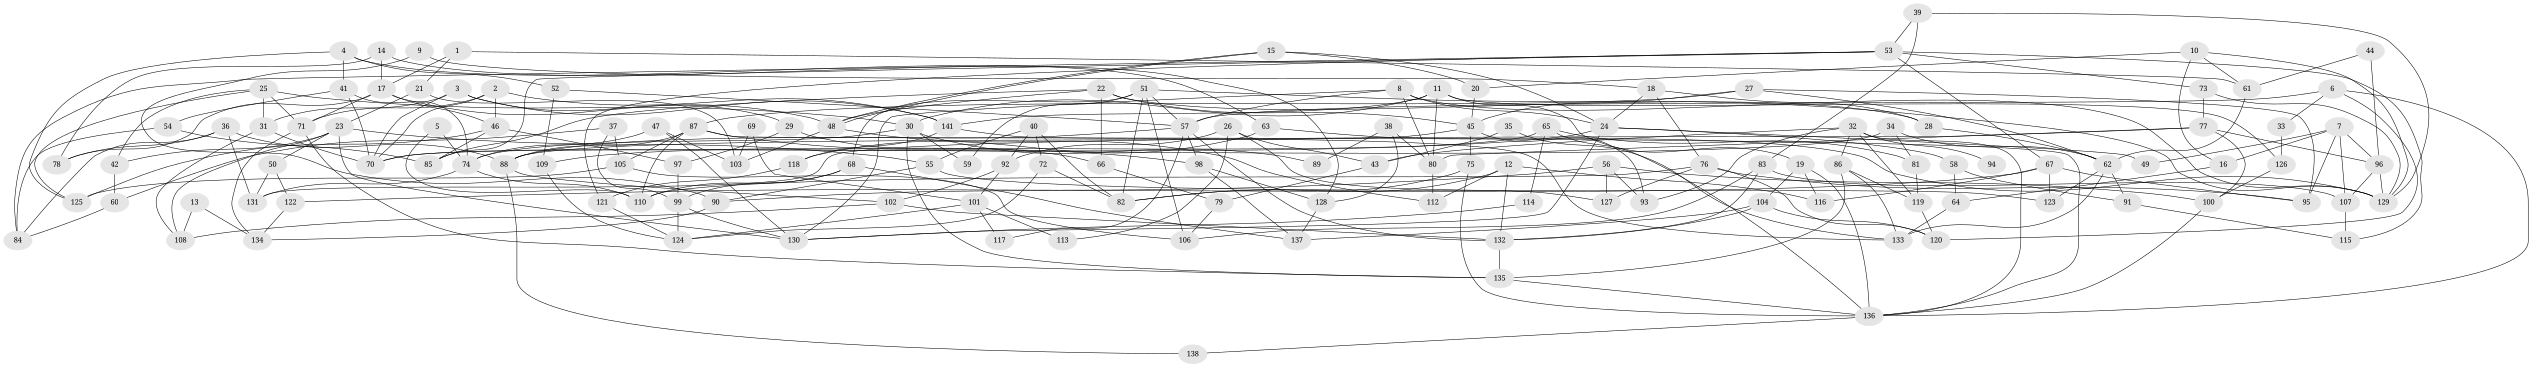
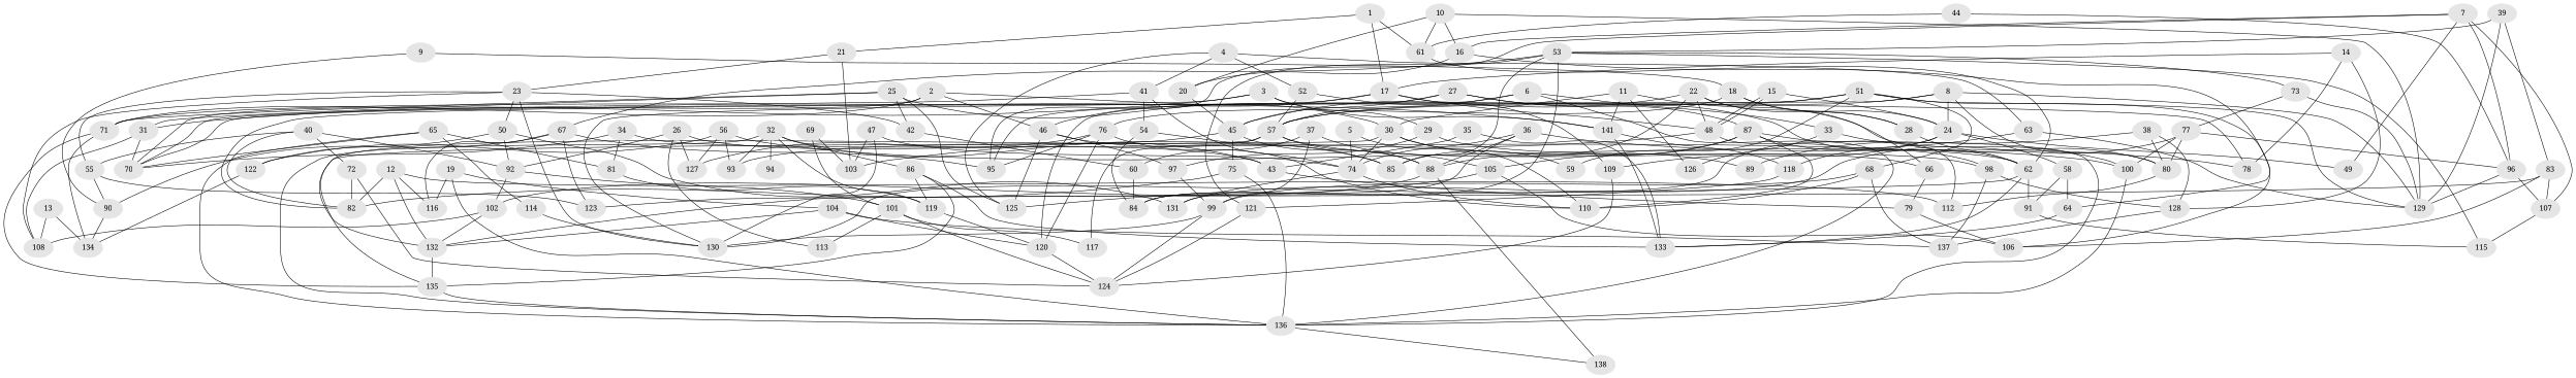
  graph {
    fontname="Noto Serif"
    node [color=gray90 fontname="Noto Serif" style=filled]
    edge [fontname="Noto Serif"]
    1
    17
    21
    61
    46
    71
    78
    48
    23
    103
    62
    2
    70
    n14 [label=141]
    125
    85
    97
    134
    135
    133
    118
    3
    29
    31
    66
    108
    4
    41
    52
    63
    74
    54
    57
    109
    129
    5
    110
    131
    6
    33
    120
    136
    126
    100
    132
    88
    98
    117
    124
    138
    7
    16
    49
    95
    96
    107
    20
    64
    115
    8
    24
    80
    130
    58
    112
    9
    18
    90
    28
    76
    10
    45
    11
    19
    30
    116
    104
    59
    89
    12
    82
    13
    14
    128
    137
    15
    127
    93
    75
    42
    50
    55
    22
    79
    60
    92
    122
    123
    91
    25
    26
    43
    113
    101
    102
    27
    87
    105
    99
    32
    86
    94
    119
    34
    81
    35
    36
    84
    37
    106
    38
    39
    53
    83
    67
    73
    121
    40
    72
    44
    47
    51
    68
    77
    56
    65
    114
    69
    1 -- 17
    1 -- 21
    1 -- 61
    17 -- 46
    17 -- 71
    17 -- 78
    17 -- 48
    21 -- 23
    21 -- 103
    61 -- 62
    46 -- 125
    46 -- 85
    46 -- 97
    71 -- 134
    71 -- 135
    48 -- 103
    48 -- 112
    23 -- 108
    23 -- 130
    23 -- 42
    23 -- 50
    23 -- 55
    62 -- 133
    62 -- 123
    62 -- 91
    2 -- 46
    2 -- 71
    2 -- 70
    2 -- n14
    n14 -- 133
    n14 -- 118
    97 -- 99
    135 -- 136
    118 -- 121
    3 -- 70
    3 -- n14
    3 -- 29
    3 -- 31
    29 -- 97
    29 -- 66
    31 -- 70
    31 -- 108
    66 -- 79
    4 -- 125
    4 -- 41
    4 -- 52
    4 -- 63
    41 -- 70
    41 -- 74
    41 -- 54
    52 -- 57
    52 -- 109
    63 -- 118
    63 -- 129
    74 -- 110
    74 -- 131
    54 -- 85
    54 -- 84
    57 -- 132
    57 -- 88
    57 -- 98
    57 -- 117
    109 -- 124
    5 -- 74
    5 -- 110
    6 -- 57
    6 -- 33
    6 -- 120
    6 -- 136
    33 -- 126
-   126 -- 100
+   33 -- 100
+   120 -- 124
    136 -- 138
    100 -- 136
    132 -- 135
    88 -- 138
    88 -- 102
    98 -- 128
    98 -- 137
    7 -- 16
    7 -- 49
    7 -- 95
    7 -- 96
    7 -- 107
-   15 -- 20
+   16 -- 20
    16 -- 64
    96 -- 129
    96 -- 107
    107 -- 115
    20 -- 45
    64 -- 133
    8 -- 57
    8 -- 129
    8 -- 24
    8 -- 80
    8 -- 130
    24 -- 109
    24 -- 49
    24 -- 130
    24 -- 58
    80 -- 112
    58 -- 64
    58 -- 91
    9 -- 18
    9 -- 90
    18 -- 24
    18 -- 28
    18 -- 76
    90 -- 134
    28 -- 62
    76 -- 110
    76 -- 120
    76 -- 95
    76 -- 127
    10 -- 61
    10 -- 129
    10 -- 16
    10 -- 20
    45 -- 88
    45 -- 93
    45 -- 75
    11 -- n14
    11 -- 126
    11 -- 80
-   11 -- 19
    11 -- 30
    19 -- 136
    19 -- 116
    19 -- 104
    30 -- 135
    30 -- 74
    30 -- 59
    30 -- 89
    104 -- 120
    104 -- 132
    104 -- 137
    12 -- 132
    12 -- 112
    12 -- 116
    12 -- 82
    13 -- 134
    13 -- 108
    14 -- 17
    14 -- 78
    14 -- 128
    128 -- 137
    15 -- 48
    15 -- 48
    15 -- 24
    75 -- 136
    75 -- 82
    42 -- 60
    50 -- 131
+   50 -- 92
    50 -- 122
    55 -- 90
    55 -- 123
    22 -- 48
    22 -- 85
    22 -- 66
    22 -- 28
    22 -- 45
    79 -- 106
    60 -- 84
    92 -- 101
    92 -- 102
    122 -- 134
    91 -- 115
    25 -- 71
    25 -- 125
    25 -- 31
    25 -- 30
    25 -- 42
    26 -- 127
    26 -- 92
    26 -- 43
    26 -- 113
    43 -- 79
    101 -- 117
    101 -- 124
    101 -- 113
    102 -- 108
    102 -- 132
    27 -- 62
    27 -- 95
    27 -- 45
    27 -- 87
    87 -- 110
    87 -- 136
    87 -- 88
    87 -- 98
    87 -- 105
    105 -- 125
    105 -- 106
    99 -- 124
    99 -- 130
    32 -- 136
    32 -- 93
    32 -- 43
    32 -- 86
    32 -- 94
    32 -- 119
    86 -- 135
    86 -- 133
    86 -- 119
    119 -- 120
    34 -- 62
    34 -- 70
    34 -- 81
    81 -- 119
    35 -- 133
    35 -- 43
    36 -- 78
-   36 -- 131
+   36 -- 74
    36 -- 88
    36 -- 84
    37 -- 60
    37 -- 105
    37 -- 99
    38 -- 80
    38 -- 89
    38 -- 128
    39 -- 129
    39 -- 53
    39 -- 83
    53 -- 85
    53 -- 115
    53 -- 84
    53 -- 67
    53 -- 73
    53 -- 121
    83 -- 132
    83 -- 107
    83 -- 106
    67 -- 95
    67 -- 90
    67 -- 116
    67 -- 123
    73 -- 129
    73 -- 77
    121 -- 124
    40 -- 82
    40 -- 55
    40 -- 92
    40 -- 72
    72 -- 124
    72 -- 82
    44 -- 61
    44 -- 96
    47 -- 103
    47 -- 74
    47 -- 130
    51 -- 57
    51 -- 129
    51 -- 59
    51 -- 82
    51 -- 106
    51 -- 68
    68 -- 110
    68 -- 137
    68 -- 99
    77 -- 131
    77 -- 100
    77 -- 96
    77 -- 80
    56 -- 100
    56 -- 127
    56 -- 93
    56 -- 122
    65 -- 70
    65 -- 136
    65 -- 81
    65 -- 114
    114 -- 130
    69 -- 103
    69 -- 101
  }
